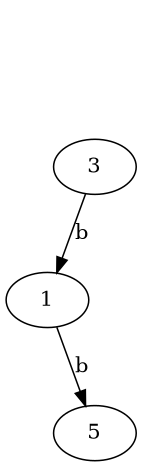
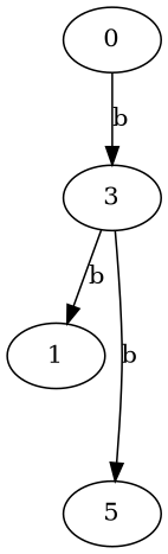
  strict digraph {
    1
    5
    3
-   1 -> 5 [label=b]
+   0
+   3 -> 5 [label=b]
    3 -> 1 [label=b]
+   0 -> 3 [label=b]
  }
